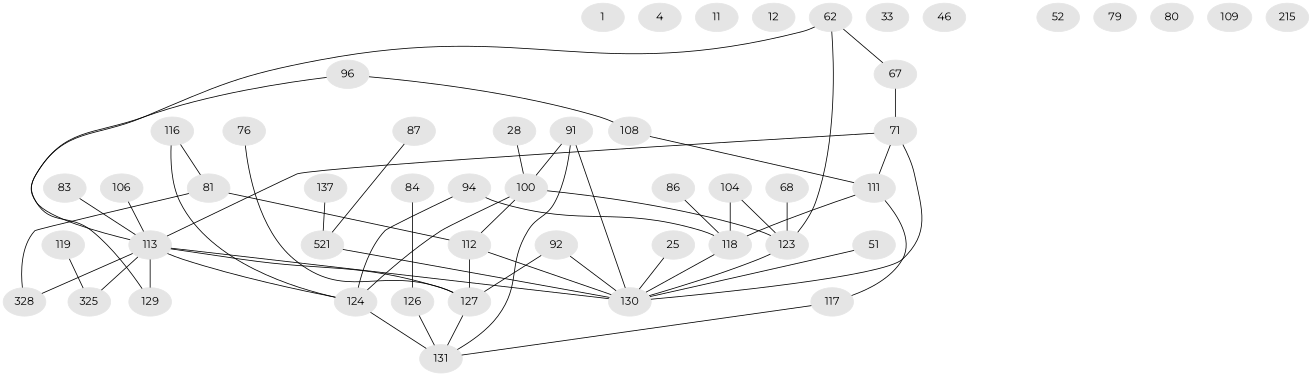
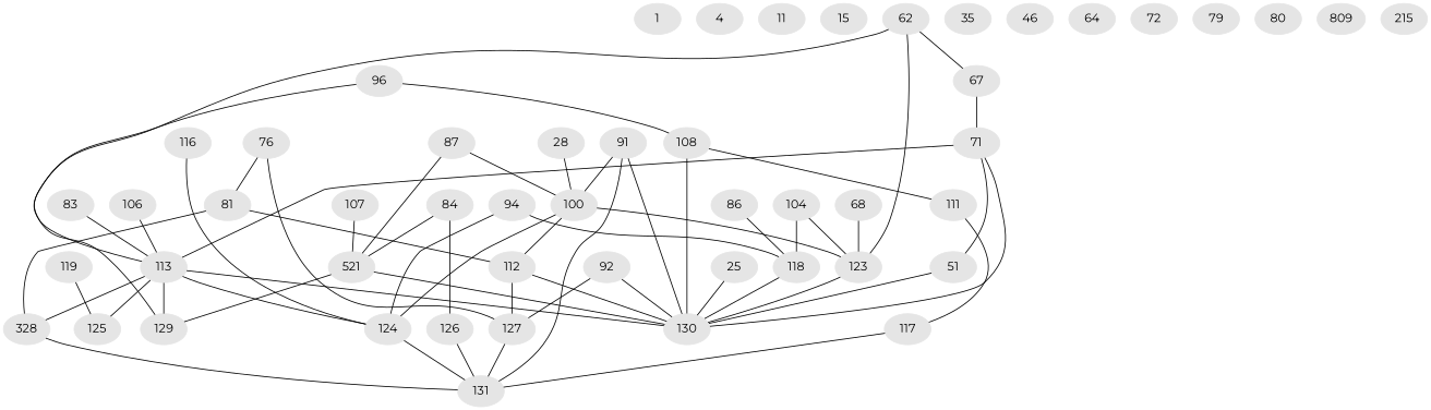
  graph {
    fontname=Montserrat
    node [color=gray90 fontname=Montserrat style=filled]
    edge [fontname=Montserrat]
    1
    4
    11
-   12
+   12 [label=15]
    130 [super="+27+120"]
    25
    100 [super="+49"]
    123 [super="+56+54+97"]
    112 [super="+102"]
    124 [super="+10+101+95"]
    28
-   33
+   33 [label=35]
    46
    51
    67 [super="+40"]
    71
    62
    113 [super="+18+90"]
    127 [super="+32+93+73+105"]
    n20 [label=328 super="+14+122"]
-   125 [super="+74+38+88" label=325]
+   125 [super="+74+38+88"]
    129
+   64
    111 [super="+110"]
    68
    118 [super="+45"]
    117 [super="+42+99"]
-   72 [label=52]
+   72
    76
    81
    131 [super="+59+85"]
    79
    80
    83 [super="+47"]
    84 [super="+19+7+57+58"]
    n36 [label=521]
    126 [super="+61"]
    86
    87 [super="+24"]
    91 [super="+69"]
    92 [super="+66+70"]
    94 [super="+9+26+48"]
    96 [super="+82+30"]
    108 [super="+34"]
    104 [super="+20"]
    106
-   107 [label=137]
-   109
+   107
+   109 [label=809]
    n49 [label=215]
    116
    119
    25 -- 130
    100 -- 123 [weight=2]
    100 -- 112
    100 -- 124 [weight=2]
    123 -- 130
    112 -- 130
    112 -- 127
    124 -- 131 [weight=2]
    28 -- 100
    51 -- 130
    67 -- 71 [weight=2]
    71 -- 130 [weight=2]
    71 -- 113
-   71 -- 111
+   71 -- 51
    62 -- 123
    62 -- 67
    62 -- 113
    113 -- 130 [weight=2]
    113 -- 124
-   113 -- 127 [weight=2]
    113 -- n20
    113 -- 125
    113 -- 129
    127 -- 131 [weight=3]
-   111 -- 118
+   n20 -- 131
    111 -- 117
    68 -- 123
    118 -- 130 [weight=2]
    117 -- 131
    76 -- 127
-   116 -- 81
+   76 -- 81
    81 -- 112
    81 -- n20 [weight=2]
    83 -- 113
+   84 -- n36
    84 -- 126
    n36 -- 130 [weight=2]
+   n36 -- 129
    126 -- 131 [weight=2]
    86 -- 118
+   87 -- 100
    87 -- n36
    91 -- 130
    91 -- 100
    91 -- 131
    92 -- 130
    92 -- 127
    94 -- 124
    94 -- 118
    96 -- 129
    96 -- 108
+   108 -- 130 [weight=2]
    108 -- 111
    104 -- 123
    104 -- 118
    106 -- 113
    107 -- n36
    116 -- 124
    119 -- 125
  }
